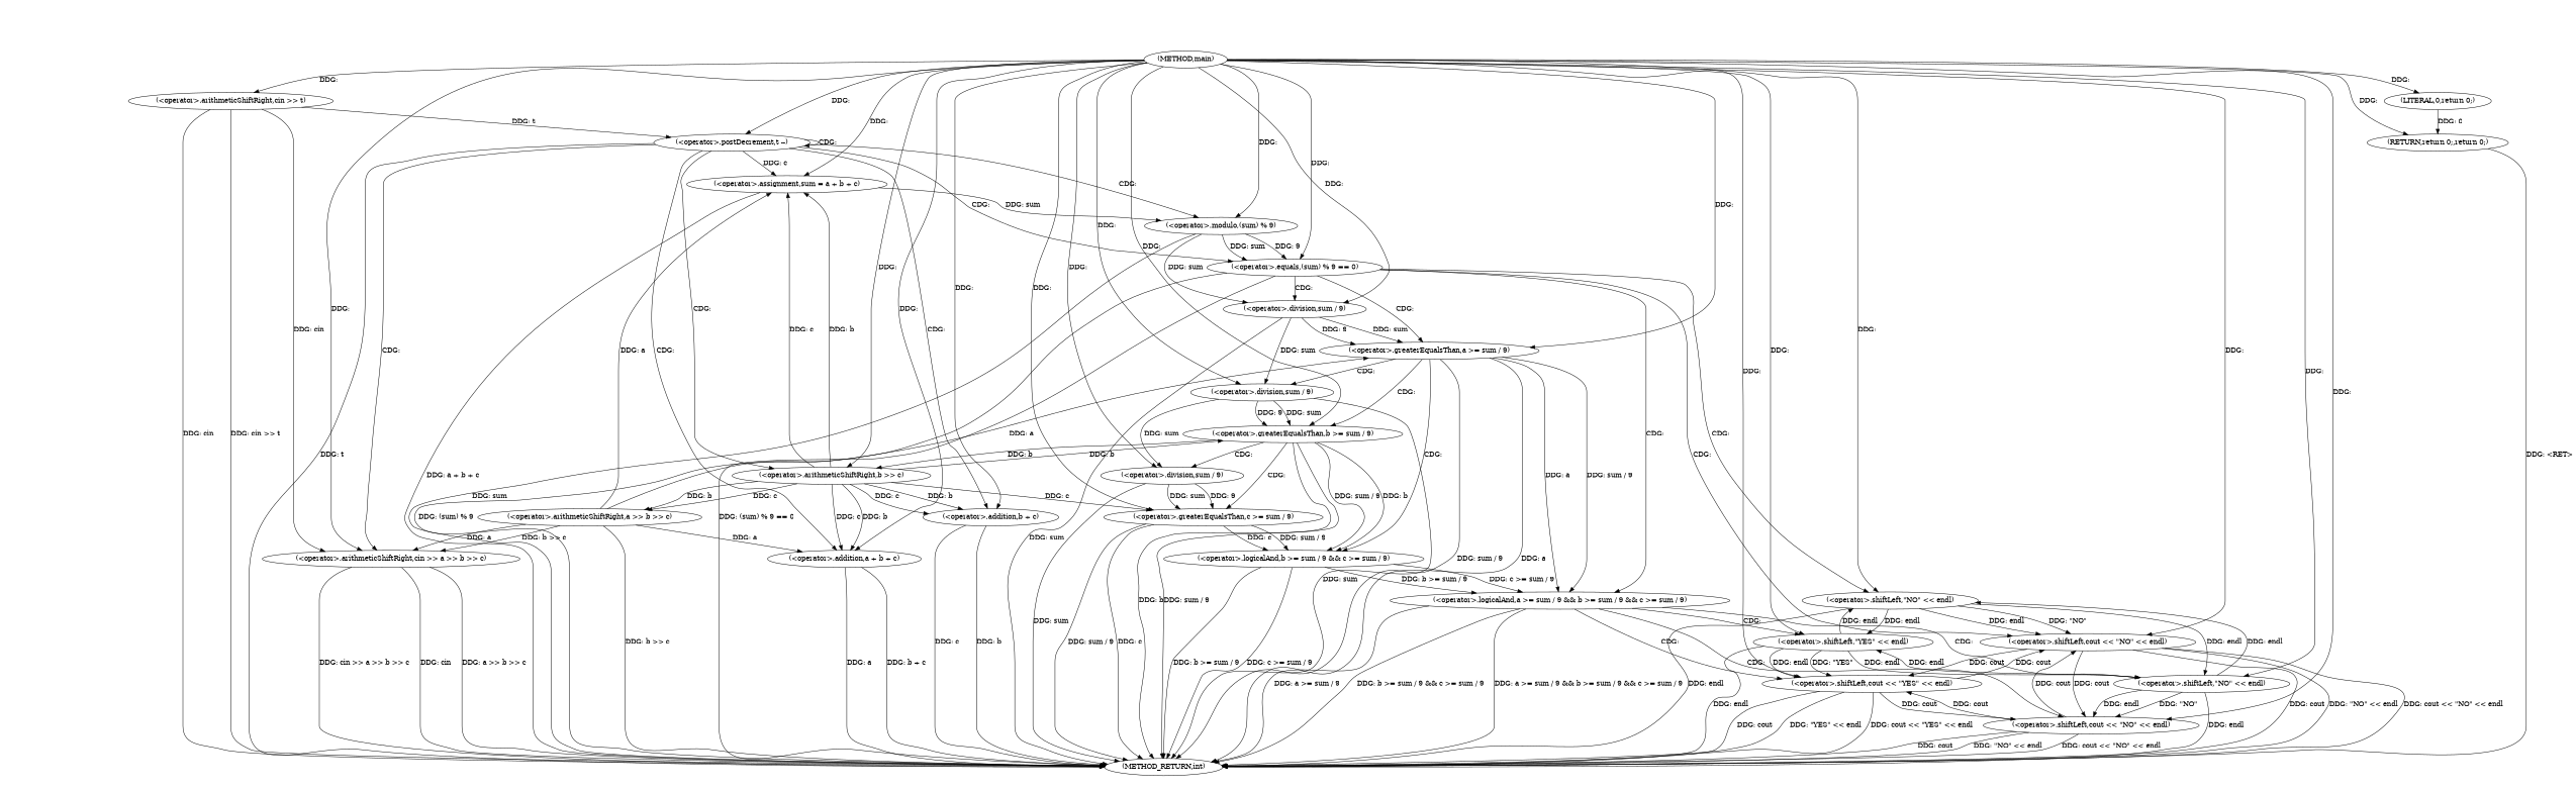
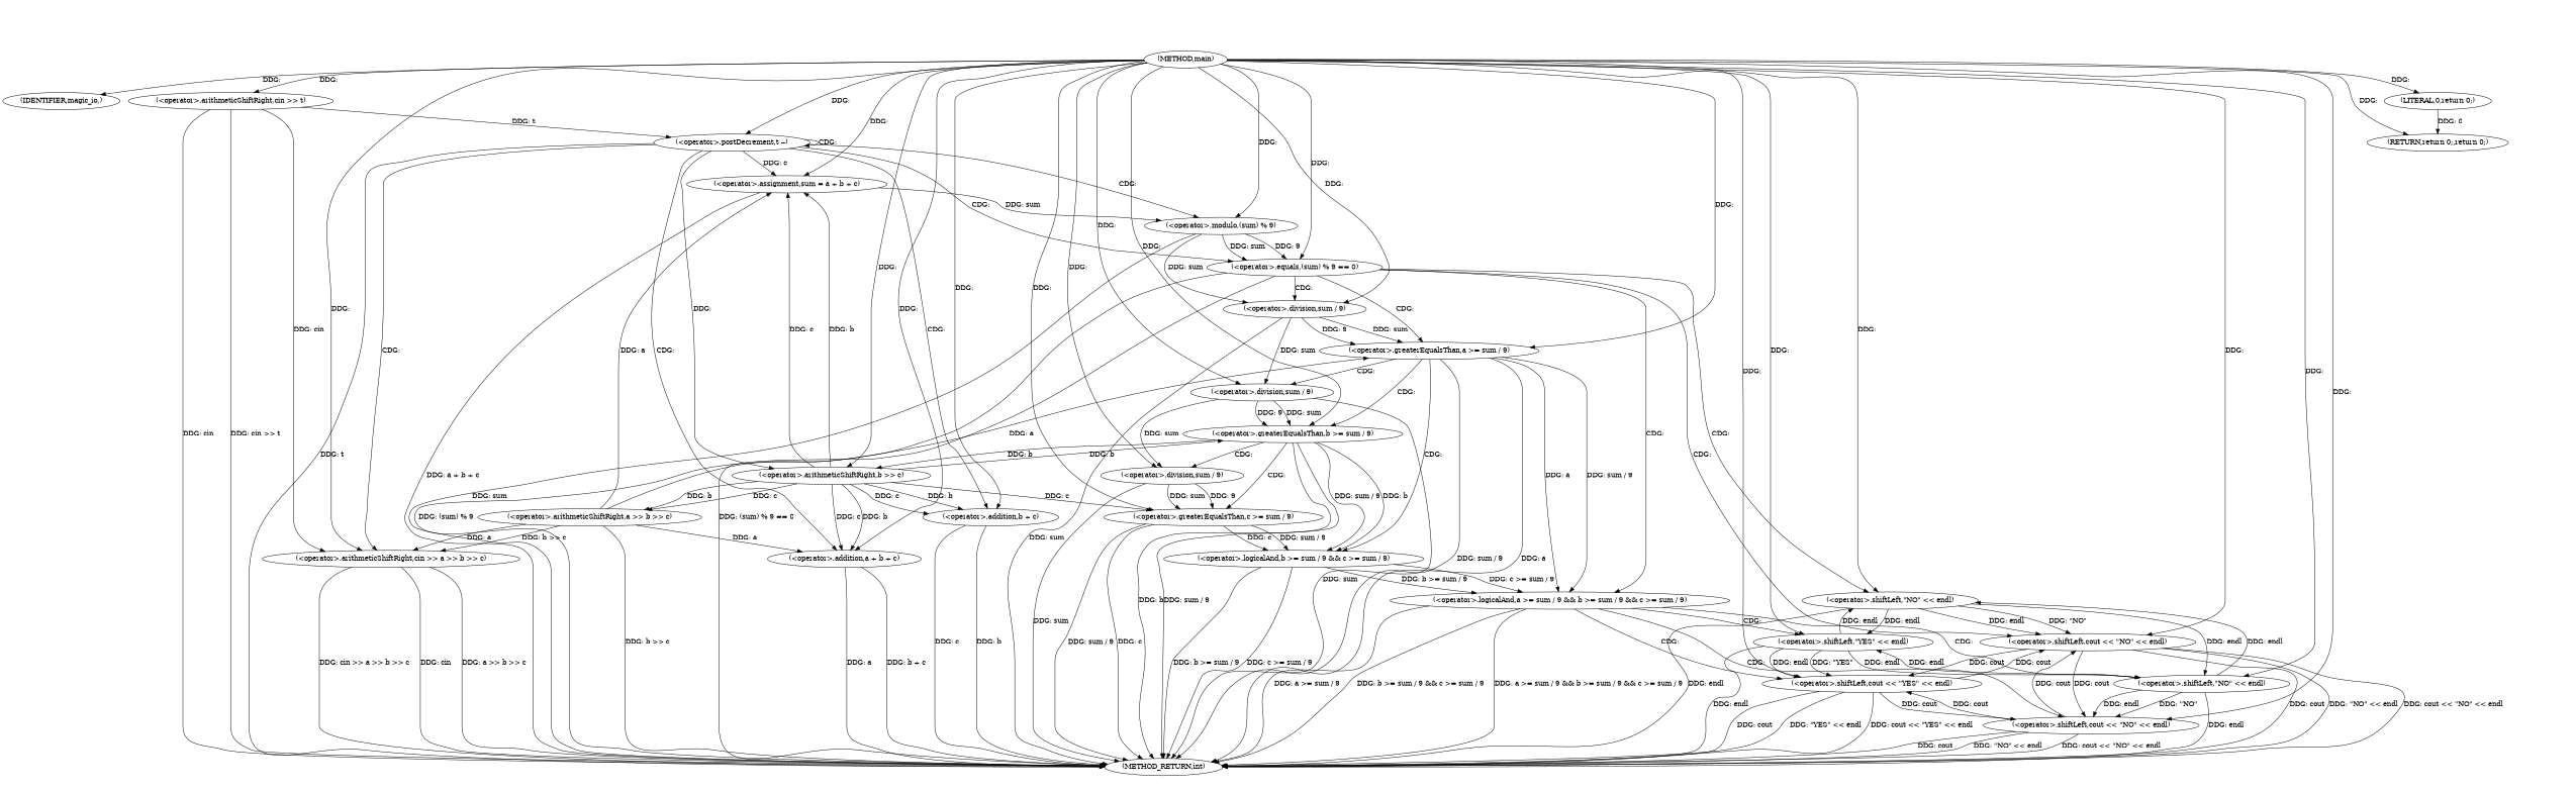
  digraph {
    n1 [label="(METHOD,main)"]
+   n2 [label="(IDENTIFIER,magic_io,)"]
    n3 [label="(<operator>.arithmeticShiftRight,cin >> t)"]
    n4 [label="(RETURN,return 0;,return 0;)"]
    n5 [label="(<operator>.postDecrement,t --)"]
    n6 [label="(LITERAL,0,return 0;)"]
    n7 [label="(<operator>.arithmeticShiftRight,cin >> a >> b >> c)"]
    n8 [label="(<operator>.assignment,sum = a + b + c)"]
    n9 [label="(<operator>.equals,(sum) % 9 == 0)"]
    n10 [label="(<operator>.addition,a + b + c)"]
    n11 [label="(<operator>.shiftLeft,cout << \"NO\" << endl)"]
    n12 [label="(<operator>.arithmeticShiftRight,b >> c)"]
    n13 [label="(<operator>.addition,b + c)"]
    n14 [label="(<operator>.modulo,(sum) % 9)"]
    n15 [label="(<operator>.shiftLeft,cout << \"YES\" << endl)"]
    n16 [label="(<operator>.shiftLeft,cout << \"NO\" << endl)"]
    n17 [label="(<operator>.shiftLeft,\"NO\" << endl)"]
    n18 [label="(<operator>.greaterEqualsThan,a >= sum / 9)"]
    n19 [label="(<operator>.shiftLeft,\"YES\" << endl)"]
    n20 [label="(<operator>.division,sum / 9)"]
    n21 [label="(<operator>.greaterEqualsThan,b >= sum / 9)"]
    n22 [label="(<operator>.greaterEqualsThan,c >= sum / 9)"]
    n23 [label="(<operator>.shiftLeft,\"NO\" << endl)"]
    n24 [label="(<operator>.division,sum / 9)"]
    n25 [label="(<operator>.division,sum / 9)"]
    n26 [label="(METHOD_RETURN,int)"]
    n27 [label="(<operator>.logicalAnd,a >= sum / 9 && b >= sum / 9 && c >= sum / 9)"]
    n28 [label="(<operator>.arithmeticShiftRight,a >> b >> c)"]
    n29 [label="(<operator>.logicalAnd,b >= sum / 9 && c >= sum / 9)"]
+   n1 -> n2 [label="DDG: "]
    n1 -> n3 [label="DDG: "]
    n1 -> n4 [label="DDG: "]
    n1 -> n5 [label="DDG: "]
    n1 -> n6 [label="DDG: "]
    n1 -> n7 [label="DDG: "]
    n1 -> n8 [label="DDG: "]
    n1 -> n9 [label="DDG: "]
    n1 -> n10 [label="DDG: "]
    n1 -> n11 [label="DDG: "]
    n1 -> n12 [label="DDG: "]
    n1 -> n13 [label="DDG: "]
    n1 -> n14 [label="DDG: "]
    n1 -> n15 [label="DDG: "]
    n1 -> n16 [label="DDG: "]
    n1 -> n17 [label="DDG: "]
    n1 -> n18 [label="DDG: "]
    n1 -> n19 [label="DDG: "]
    n1 -> n20 [label="DDG: "]
    n1 -> n21 [label="DDG: "]
    n1 -> n22 [label="DDG: "]
    n1 -> n23 [label="DDG: "]
    n1 -> n24 [label="DDG: "]
    n1 -> n25 [label="DDG: "]
    n3 -> n5 [label="DDG: t"]
    n3 -> n7 [label="DDG: cin"]
    n3 -> n26 [label="DDG: cin"]
    n3 -> n26 [label="DDG: cin >> t"]
-   n4 -> n26 [label="DDG: <RET>"]
    n5 -> n5 [label="CDG: "]
    n5 -> n7 [label="CDG: "]
    n5 -> n8 [label="DDG: c"]
    n5 -> n9 [label="CDG: "]
    n5 -> n10 [label="CDG: "]
-   n5 -> n12 [label="CDG: "]
+   n5 -> n12 [label="DDG: "]
    n5 -> n13 [label="CDG: "]
    n5 -> n14 [label="CDG: "]
    n5 -> n26 [label="DDG: t"]
    n6 -> n4 [label="DDG: 0"]
    n7 -> n26 [label="DDG: cin"]
    n7 -> n26 [label="DDG: a >> b >> c"]
    n7 -> n26 [label="DDG: cin >> a >> b >> c"]
    n8 -> n14 [label="DDG: sum"]
    n8 -> n26 [label="DDG: a + b + c"]
    n9 -> n11 [label="CDG: "]
    n9 -> n17 [label="CDG: "]
    n9 -> n18 [label="CDG: "]
    n9 -> n20 [label="CDG: "]
    n9 -> n26 [label="DDG: (sum) % 9"]
    n9 -> n26 [label="DDG: (sum) % 9 == 0"]
    n9 -> n27 [label="CDG: "]
    n10 -> n26 [label="DDG: a"]
    n10 -> n26 [label="DDG: b + c"]
    n11 -> n15 [label="DDG: cout"]
    n11 -> n16 [label="DDG: cout"]
    n11 -> n26 [label="DDG: cout"]
    n11 -> n26 [label="DDG: \"NO\" << endl"]
    n11 -> n26 [label="DDG: cout << \"NO\" << endl"]
    n12 -> n8 [label="DDG: c"]
    n12 -> n8 [label="DDG: b"]
    n12 -> n10 [label="DDG: c"]
    n12 -> n10 [label="DDG: b"]
    n12 -> n13 [label="DDG: b"]
    n12 -> n13 [label="DDG: c"]
    n12 -> n21 [label="DDG: b"]
    n12 -> n22 [label="DDG: c"]
    n12 -> n28 [label="DDG: c"]
    n12 -> n28 [label="DDG: b"]
    n13 -> n26 [label="DDG: b"]
    n13 -> n26 [label="DDG: c"]
    n14 -> n9 [label="DDG: sum"]
    n14 -> n9 [label="DDG: 9"]
    n14 -> n20 [label="DDG: sum"]
    n14 -> n26 [label="DDG: sum"]
    n15 -> n11 [label="DDG: cout"]
    n15 -> n16 [label="DDG: cout"]
    n15 -> n26 [label="DDG: cout"]
    n15 -> n26 [label="DDG: \"YES\" << endl"]
    n15 -> n26 [label="DDG: cout << \"YES\" << endl"]
    n16 -> n11 [label="DDG: cout"]
    n16 -> n15 [label="DDG: cout"]
    n16 -> n26 [label="DDG: cout"]
    n16 -> n26 [label="DDG: \"NO\" << endl"]
    n16 -> n26 [label="DDG: cout << \"NO\" << endl"]
    n17 -> n11 [label="DDG: \"NO\""]
    n17 -> n11 [label="DDG: endl"]
    n17 -> n19 [label="DDG: endl"]
    n17 -> n23 [label="DDG: endl"]
    n17 -> n26 [label="DDG: endl"]
    n18 -> n21 [label="CDG: "]
    n18 -> n24 [label="CDG: "]
    n18 -> n26 [label="DDG: a"]
    n18 -> n26 [label="DDG: sum / 9"]
    n18 -> n27 [label="DDG: a"]
    n18 -> n27 [label="DDG: sum / 9"]
    n18 -> n29 [label="CDG: "]
    n19 -> n15 [label="DDG: \"YES\""]
    n19 -> n15 [label="DDG: endl"]
    n19 -> n17 [label="DDG: endl"]
    n19 -> n23 [label="DDG: endl"]
    n19 -> n26 [label="DDG: endl"]
    n20 -> n18 [label="DDG: sum"]
    n20 -> n18 [label="DDG: 9"]
    n20 -> n24 [label="DDG: sum"]
    n20 -> n26 [label="DDG: sum"]
    n21 -> n12 [label="DDG: b"]
    n21 -> n22 [label="CDG: "]
    n21 -> n25 [label="CDG: "]
    n21 -> n26 [label="DDG: b"]
    n21 -> n26 [label="DDG: sum / 9"]
    n21 -> n29 [label="DDG: sum / 9"]
    n21 -> n29 [label="DDG: b"]
    n22 -> n26 [label="DDG: c"]
    n22 -> n26 [label="DDG: sum / 9"]
    n22 -> n29 [label="DDG: c"]
    n22 -> n29 [label="DDG: sum / 9"]
    n23 -> n16 [label="DDG: \"NO\""]
    n23 -> n16 [label="DDG: endl"]
    n23 -> n17 [label="DDG: endl"]
    n23 -> n19 [label="DDG: endl"]
    n23 -> n26 [label="DDG: endl"]
    n24 -> n21 [label="DDG: 9"]
    n24 -> n21 [label="DDG: sum"]
    n24 -> n25 [label="DDG: sum"]
    n24 -> n26 [label="DDG: sum"]
    n25 -> n22 [label="DDG: 9"]
    n25 -> n22 [label="DDG: sum"]
    n25 -> n26 [label="DDG: sum"]
    n27 -> n15 [label="CDG: "]
    n27 -> n16 [label="CDG: "]
    n27 -> n19 [label="CDG: "]
    n27 -> n23 [label="CDG: "]
    n27 -> n26 [label="DDG: a >= sum / 9"]
    n27 -> n26 [label="DDG: b >= sum / 9 && c >= sum / 9"]
    n27 -> n26 [label="DDG: a >= sum / 9 && b >= sum / 9 && c >= sum / 9"]
    n28 -> n7 [label="DDG: a"]
    n28 -> n7 [label="DDG: b >> c"]
    n28 -> n8 [label="DDG: a"]
    n28 -> n10 [label="DDG: a"]
    n28 -> n18 [label="DDG: a"]
    n28 -> n26 [label="DDG: b >> c"]
    n29 -> n26 [label="DDG: b >= sum / 9"]
    n29 -> n26 [label="DDG: c >= sum / 9"]
    n29 -> n27 [label="DDG: c >= sum / 9"]
    n29 -> n27 [label="DDG: b >= sum / 9"]
  }
